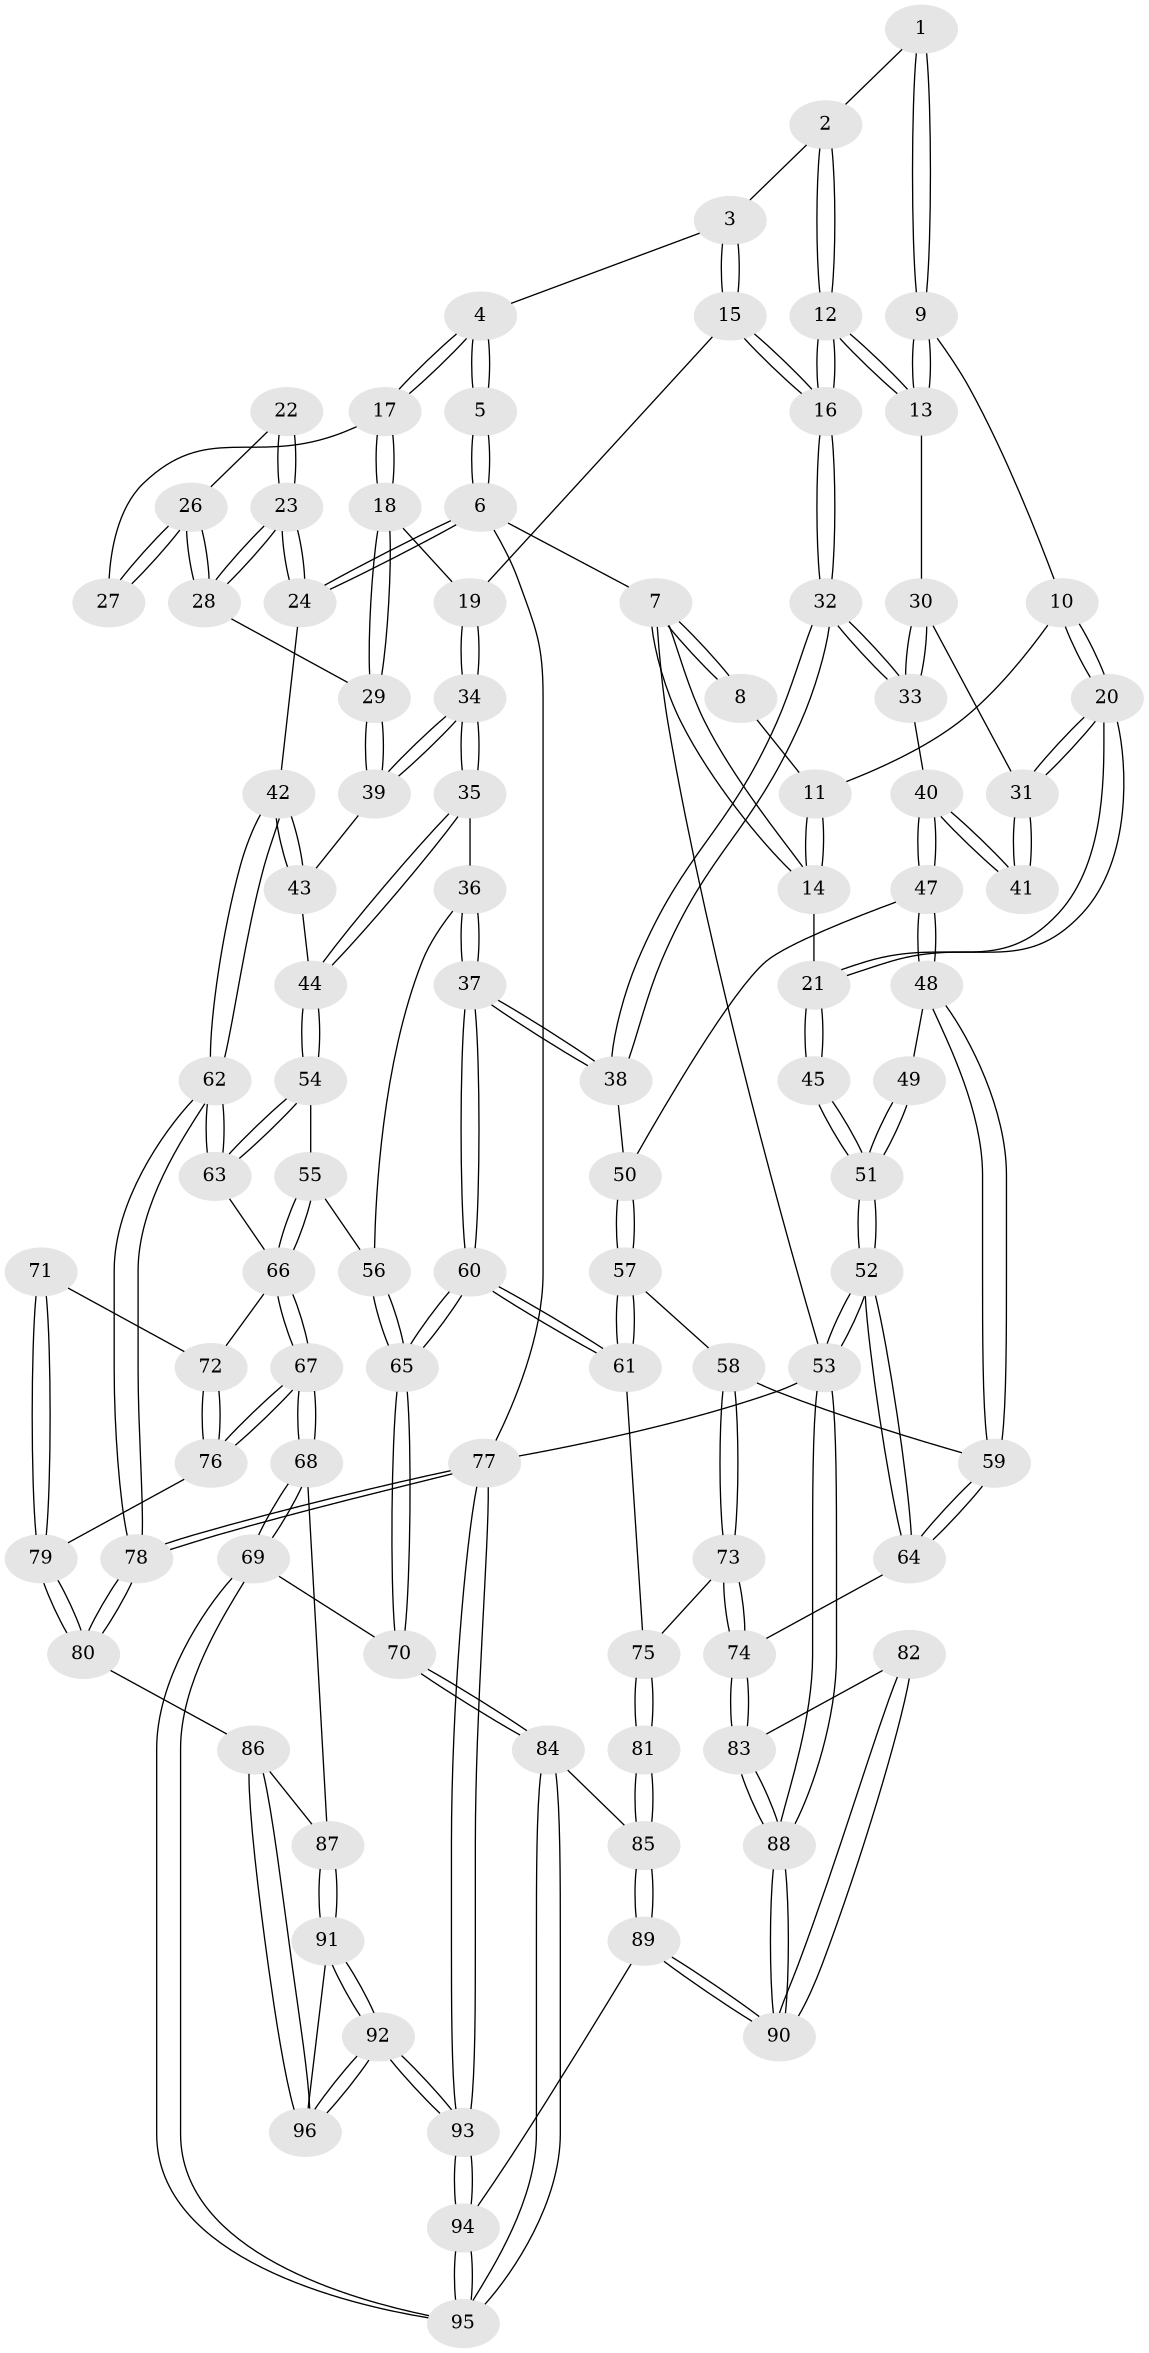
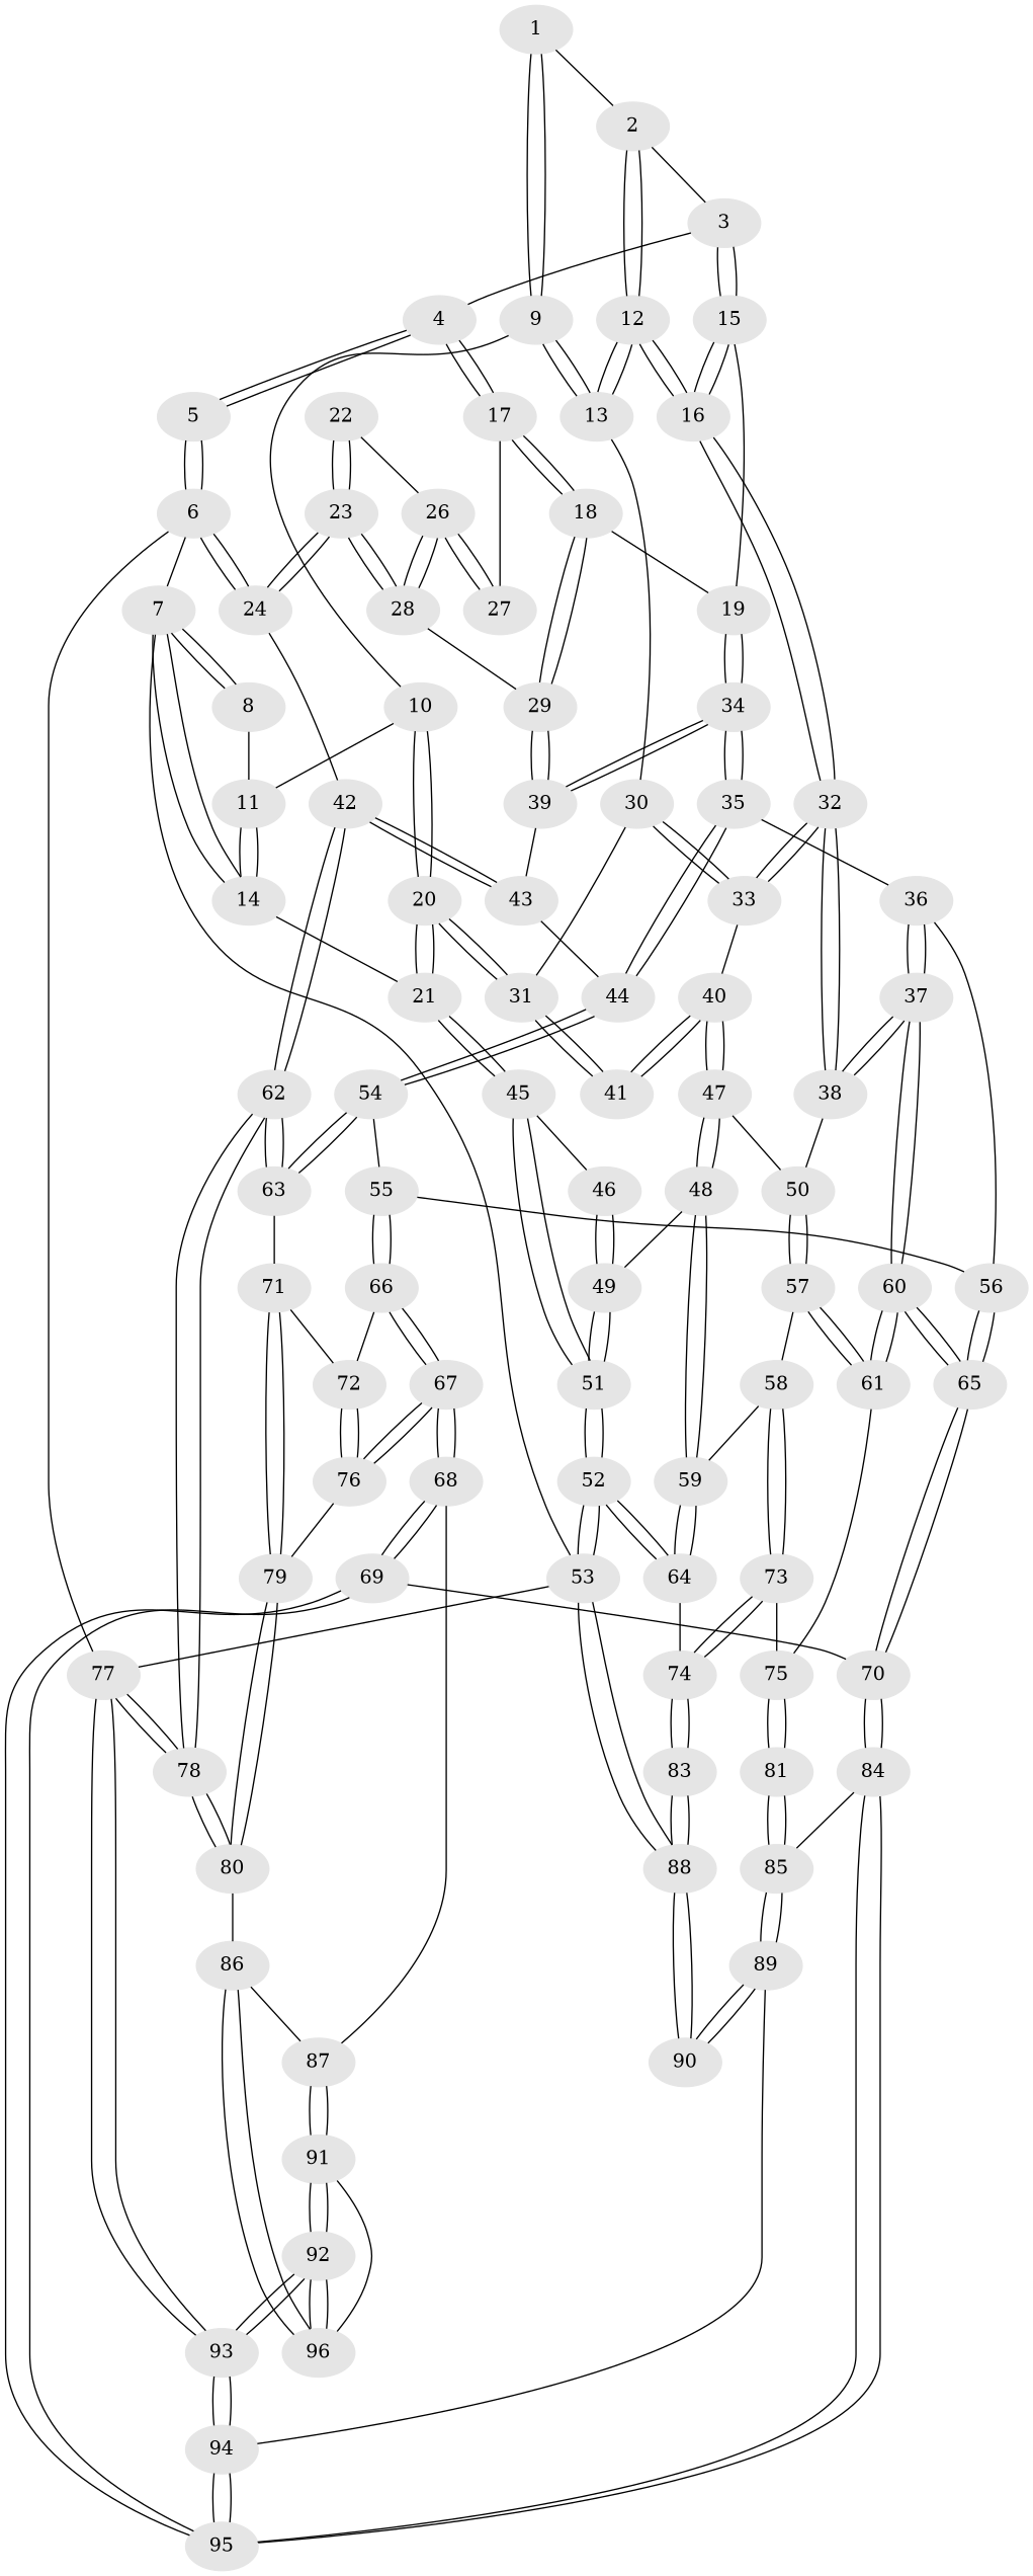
  graph {
    node [color=gray90 style=filled]
    1
    2
    9
    3
    12
    10
    13
    4
    15
    16
    5
    17
    19
    6
    18
    27
    7
    24
    77
    8
    14
    53
    42
    78
    93
    11
    21
    88
    20
    30
    31
    32
    33
    45
    34
    38
    29
    39
    35
    41
+   46
    51
    22
    23
    26
    28
    43
    62
    40
    50
    47
    36
    44
    37
    56
    54
    60
    65
    61
    57
    48
    63
    55
    49
    52
    59
    64
    58
    74
    90
    66
    71
    67
    72
    70
    73
    75
    81
    80
    79
    83
    84
    68
    76
    69
    87
    95
    91
    85
    94
    86
    96
-   82
    89
    92
    1 -- 2
    1 -- 9
    1 -- 9
    2 -- 3
    2 -- 12
    2 -- 12
    9 -- 10
    9 -- 13
    9 -- 13
    3 -- 4
    3 -- 15
    3 -- 15
    12 -- 13
    12 -- 13
    12 -- 16
    12 -- 16
    10 -- 11
    10 -- 20
    10 -- 20
    13 -- 30
    4 -- 5
    4 -- 5
    4 -- 17
    4 -- 17
    15 -- 16
    15 -- 16
    15 -- 19
    16 -- 32
    16 -- 32
    5 -- 6
    5 -- 6
    17 -- 18
    17 -- 18
    17 -- 27
    19 -- 34
    19 -- 34
    6 -- 7
    6 -- 24
    6 -- 24
    6 -- 77
    18 -- 19
    18 -- 29
    18 -- 29
    7 -- 8
    7 -- 8
    7 -- 14
    7 -- 14
    7 -- 53
    24 -- 42
    77 -- 78
    77 -- 78
    77 -- 93
    77 -- 93
    8 -- 11
    14 -- 21
    53 -- 77
    53 -- 88
    53 -- 88
    42 -- 43
    42 -- 43
    42 -- 62
    42 -- 62
    78 -- 80
    78 -- 80
    93 -- 94
    93 -- 94
    11 -- 14
    11 -- 14
    21 -- 45
    21 -- 45
    88 -- 90
    88 -- 90
    20 -- 21
    20 -- 21
    20 -- 31
    20 -- 31
    30 -- 31
    30 -- 33
    30 -- 33
    31 -- 41
    31 -- 41
    32 -- 33
    32 -- 33
    32 -- 38
    32 -- 38
    33 -- 40
+   45 -- 46
    45 -- 51
    45 -- 51
    34 -- 39
    34 -- 39
    34 -- 35
    34 -- 35
    38 -- 50
    29 -- 39
    29 -- 39
    39 -- 43
    35 -- 36
    35 -- 44
    35 -- 44
+   46 -- 49
+   46 -- 49
    51 -- 52
    51 -- 52
    22 -- 23
    22 -- 23
    22 -- 26
    23 -- 24
    23 -- 24
    23 -- 28
    23 -- 28
    26 -- 27
    26 -- 27
    26 -- 28
    26 -- 28
    28 -- 29
    43 -- 44
    62 -- 78
    62 -- 78
    62 -- 63
    62 -- 63
    40 -- 41
    40 -- 41
    40 -- 47
    40 -- 47
    50 -- 57
    50 -- 57
    47 -- 50
    47 -- 48
    47 -- 48
    36 -- 37
    36 -- 37
    36 -- 56
    44 -- 54
    44 -- 54
    37 -- 38
    37 -- 38
    37 -- 60
    37 -- 60
    56 -- 65
    56 -- 65
    54 -- 63
    54 -- 63
    54 -- 55
    60 -- 65
    60 -- 65
    60 -- 61
    60 -- 61
    65 -- 70
    65 -- 70
    61 -- 75
    57 -- 61
    57 -- 61
    57 -- 58
    48 -- 49
    48 -- 59
    48 -- 59
-   63 -- 66
+   63 -- 71
    55 -- 56
    55 -- 66
    55 -- 66
    49 -- 51
    49 -- 51
    52 -- 53
    52 -- 53
    52 -- 64
    52 -- 64
    59 -- 64
    59 -- 64
    64 -- 74
    58 -- 59
    58 -- 73
    58 -- 73
    74 -- 83
    74 -- 83
    66 -- 67
    66 -- 67
    66 -- 72
    71 -- 72
    71 -- 79
    71 -- 79
    67 -- 68
    67 -- 68
    67 -- 76
    67 -- 76
    72 -- 76
    72 -- 76
    70 -- 84
    70 -- 84
    73 -- 74
    73 -- 74
    73 -- 75
    75 -- 81
    75 -- 81
    81 -- 85
    81 -- 85
    80 -- 86
    79 -- 80
    79 -- 80
    83 -- 88
    83 -- 88
    84 -- 95
    84 -- 95
    84 -- 85
    68 -- 69
    68 -- 69
    68 -- 87
    76 -- 79
    69 -- 70
    69 -- 95
    69 -- 95
    87 -- 91
    87 -- 91
    91 -- 96
    91 -- 92
    91 -- 92
    85 -- 89
    85 -- 89
    94 -- 95
    94 -- 95
    86 -- 87
    86 -- 96
    86 -- 96
-   82 -- 90
-   82 -- 90
-   82 -- 83
    89 -- 90
    89 -- 90
    89 -- 94
    92 -- 93
    92 -- 93
    92 -- 96
    92 -- 96
  }
